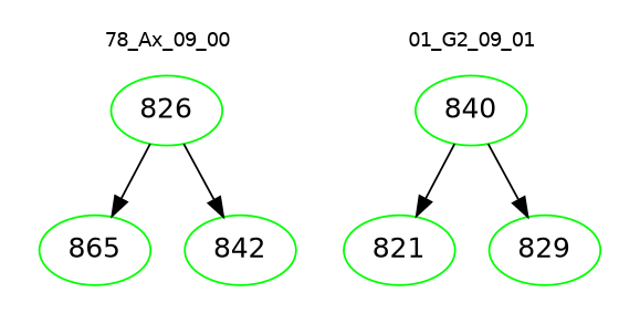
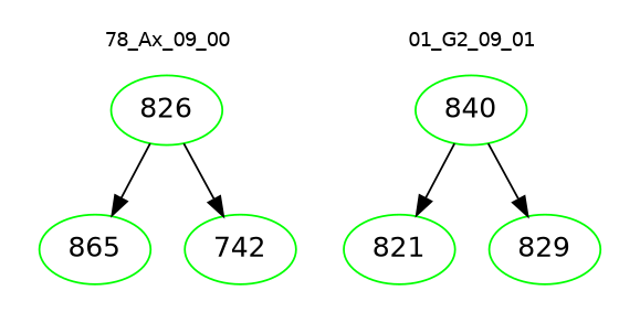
  digraph {
    fontname="DejaVu Sans"
    node [color=green fontname="DejaVu Sans"]
    edge [color=black fontname="DejaVu Sans"]
    n1 [label=826]
    n2 [label=865]
-   n3 [label=842]
+   n3 [label=742]
    n4 [label=840]
    n5 [label=821]
    n6 [label=829]
    subgraph cluster_1 {
      color=white
      fontsize=10
      label="78_Ax_09_00"
      n1
      n2
      n3
    }
    subgraph cluster_2 {
      color=white
      fontsize=10
      label="01_G2_09_01"
      n4
      n5
      n6
    }
    n1 -> n2
    n1 -> n3
    n4 -> n5
    n4 -> n6
  }
